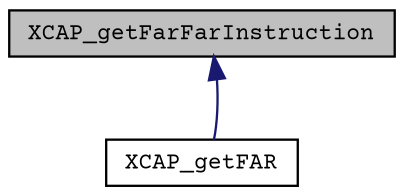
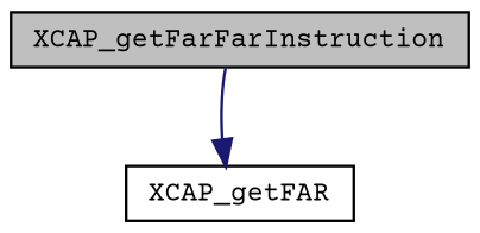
  digraph {
    rankdir=TB
    fontname="Courier Prime"
    node [color=black fontname="Courier Prime" fontsize=10 shape=record style=filled]
    n1 [fillcolor=grey75 fontcolor=black height=0.2 label=XCAP_getFarFarInstruction width=0.4]
    n2 [fillcolor=white height=0.2 label=XCAP_getFAR width=0.4]
-   n2 -> n1 [color=midnightblue fontname="Courier Prime" fontsize=10 labelfontname=Helvetica labelfontsize=10 style=solid]
+   n1 -> n2 [color=midnightblue fontname="Courier Prime" fontsize=10 labelfontname=Helvetica labelfontsize=10 style=solid]
  }
